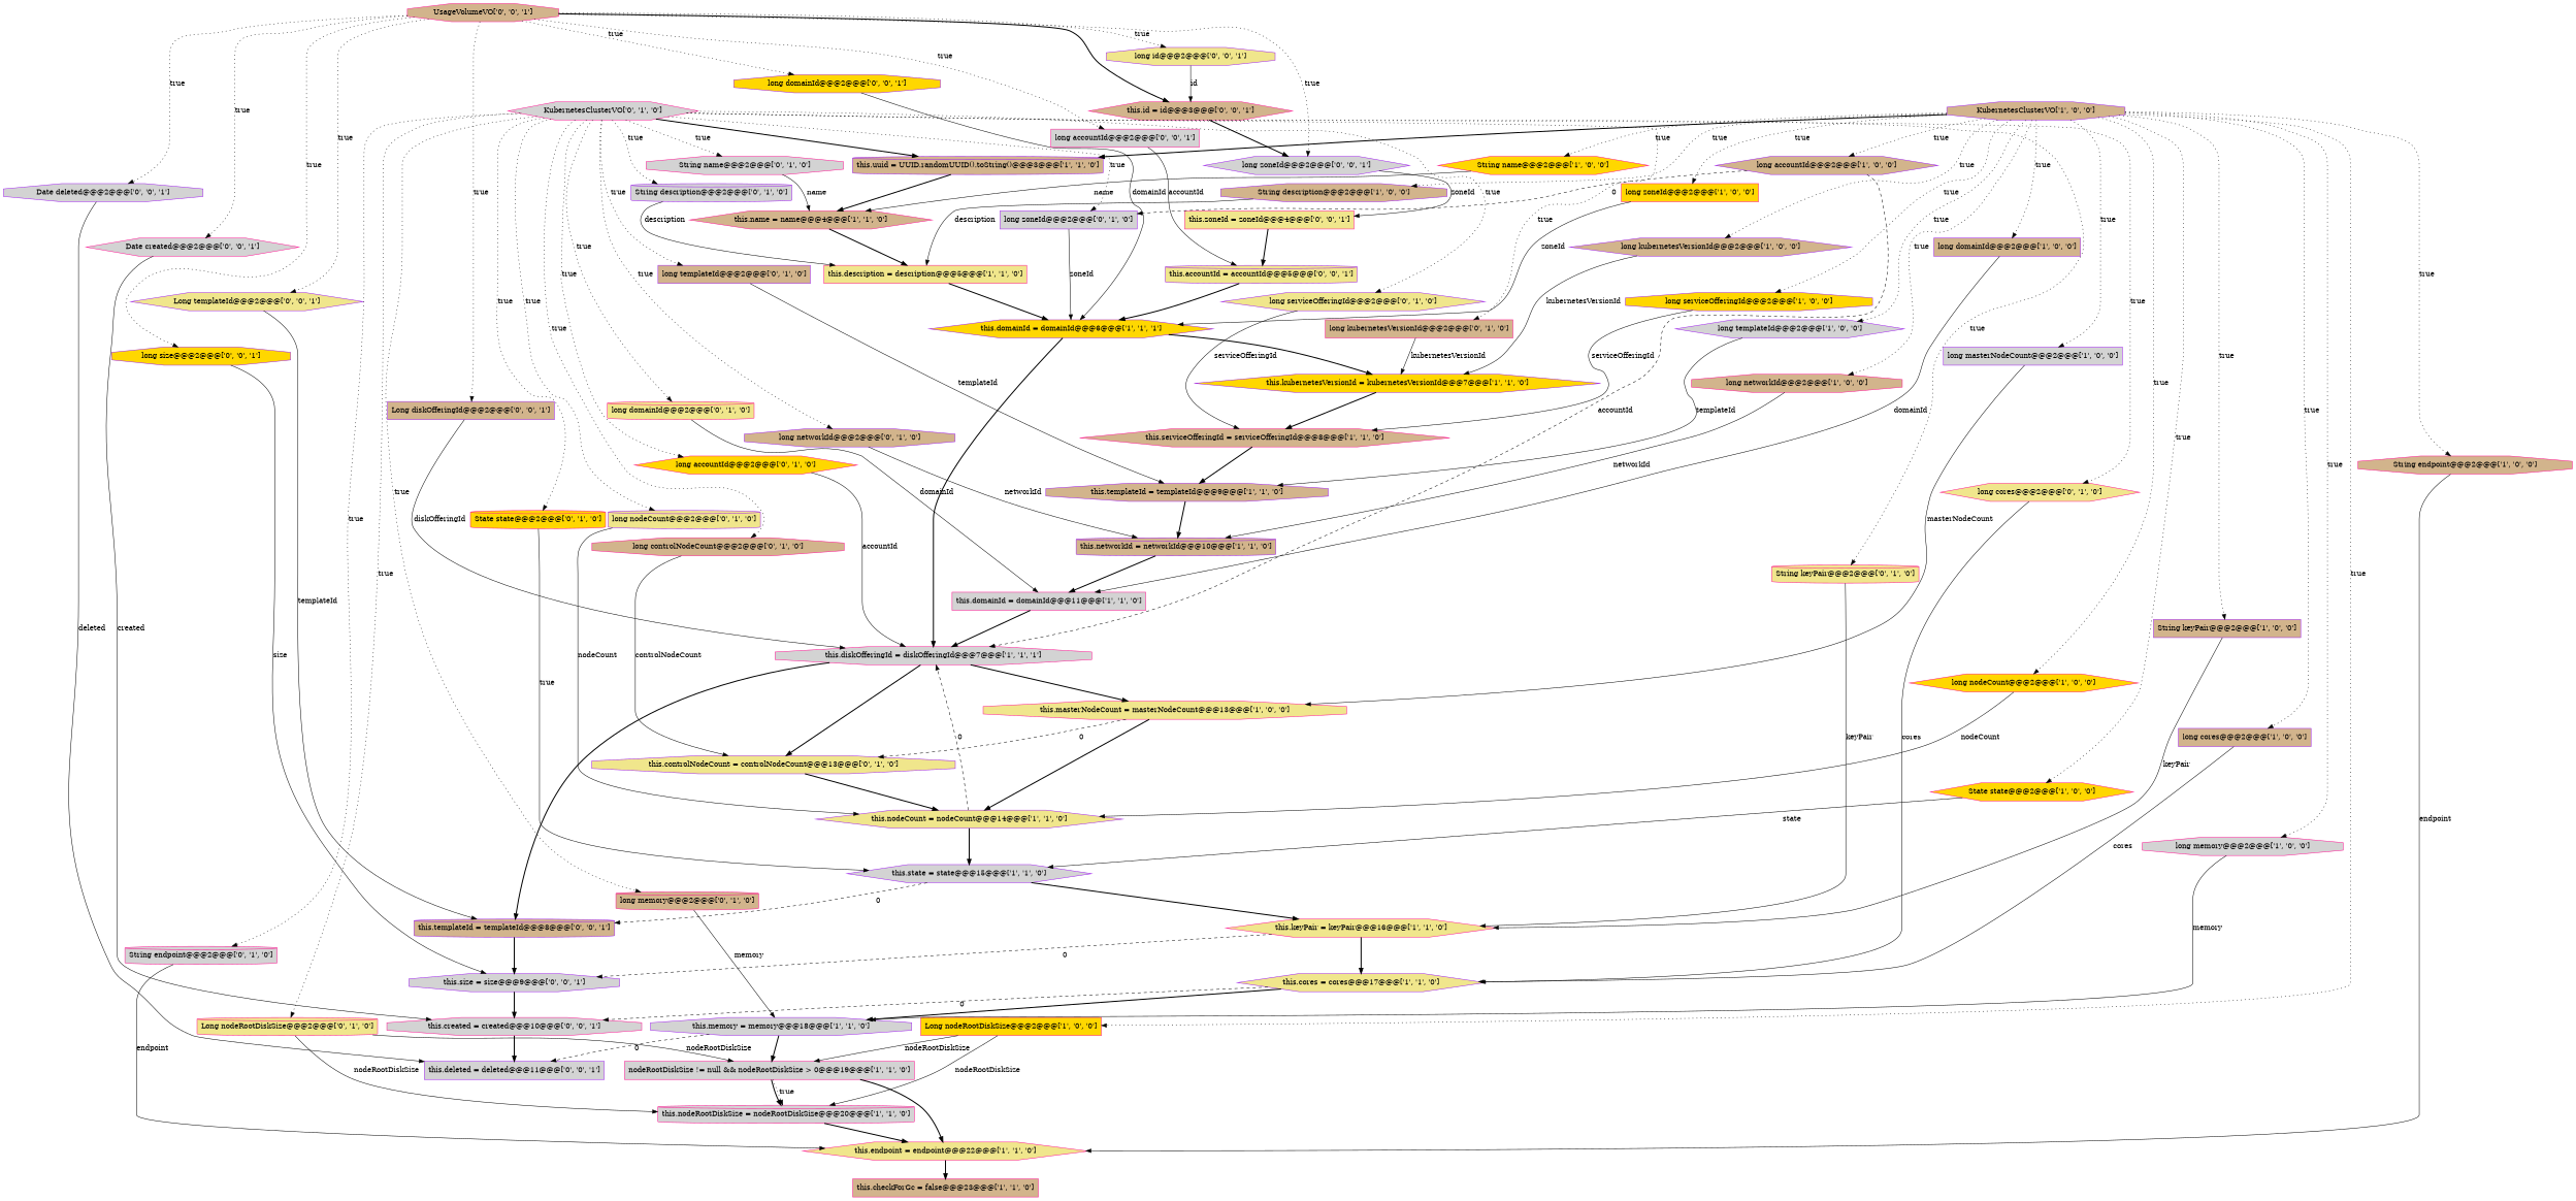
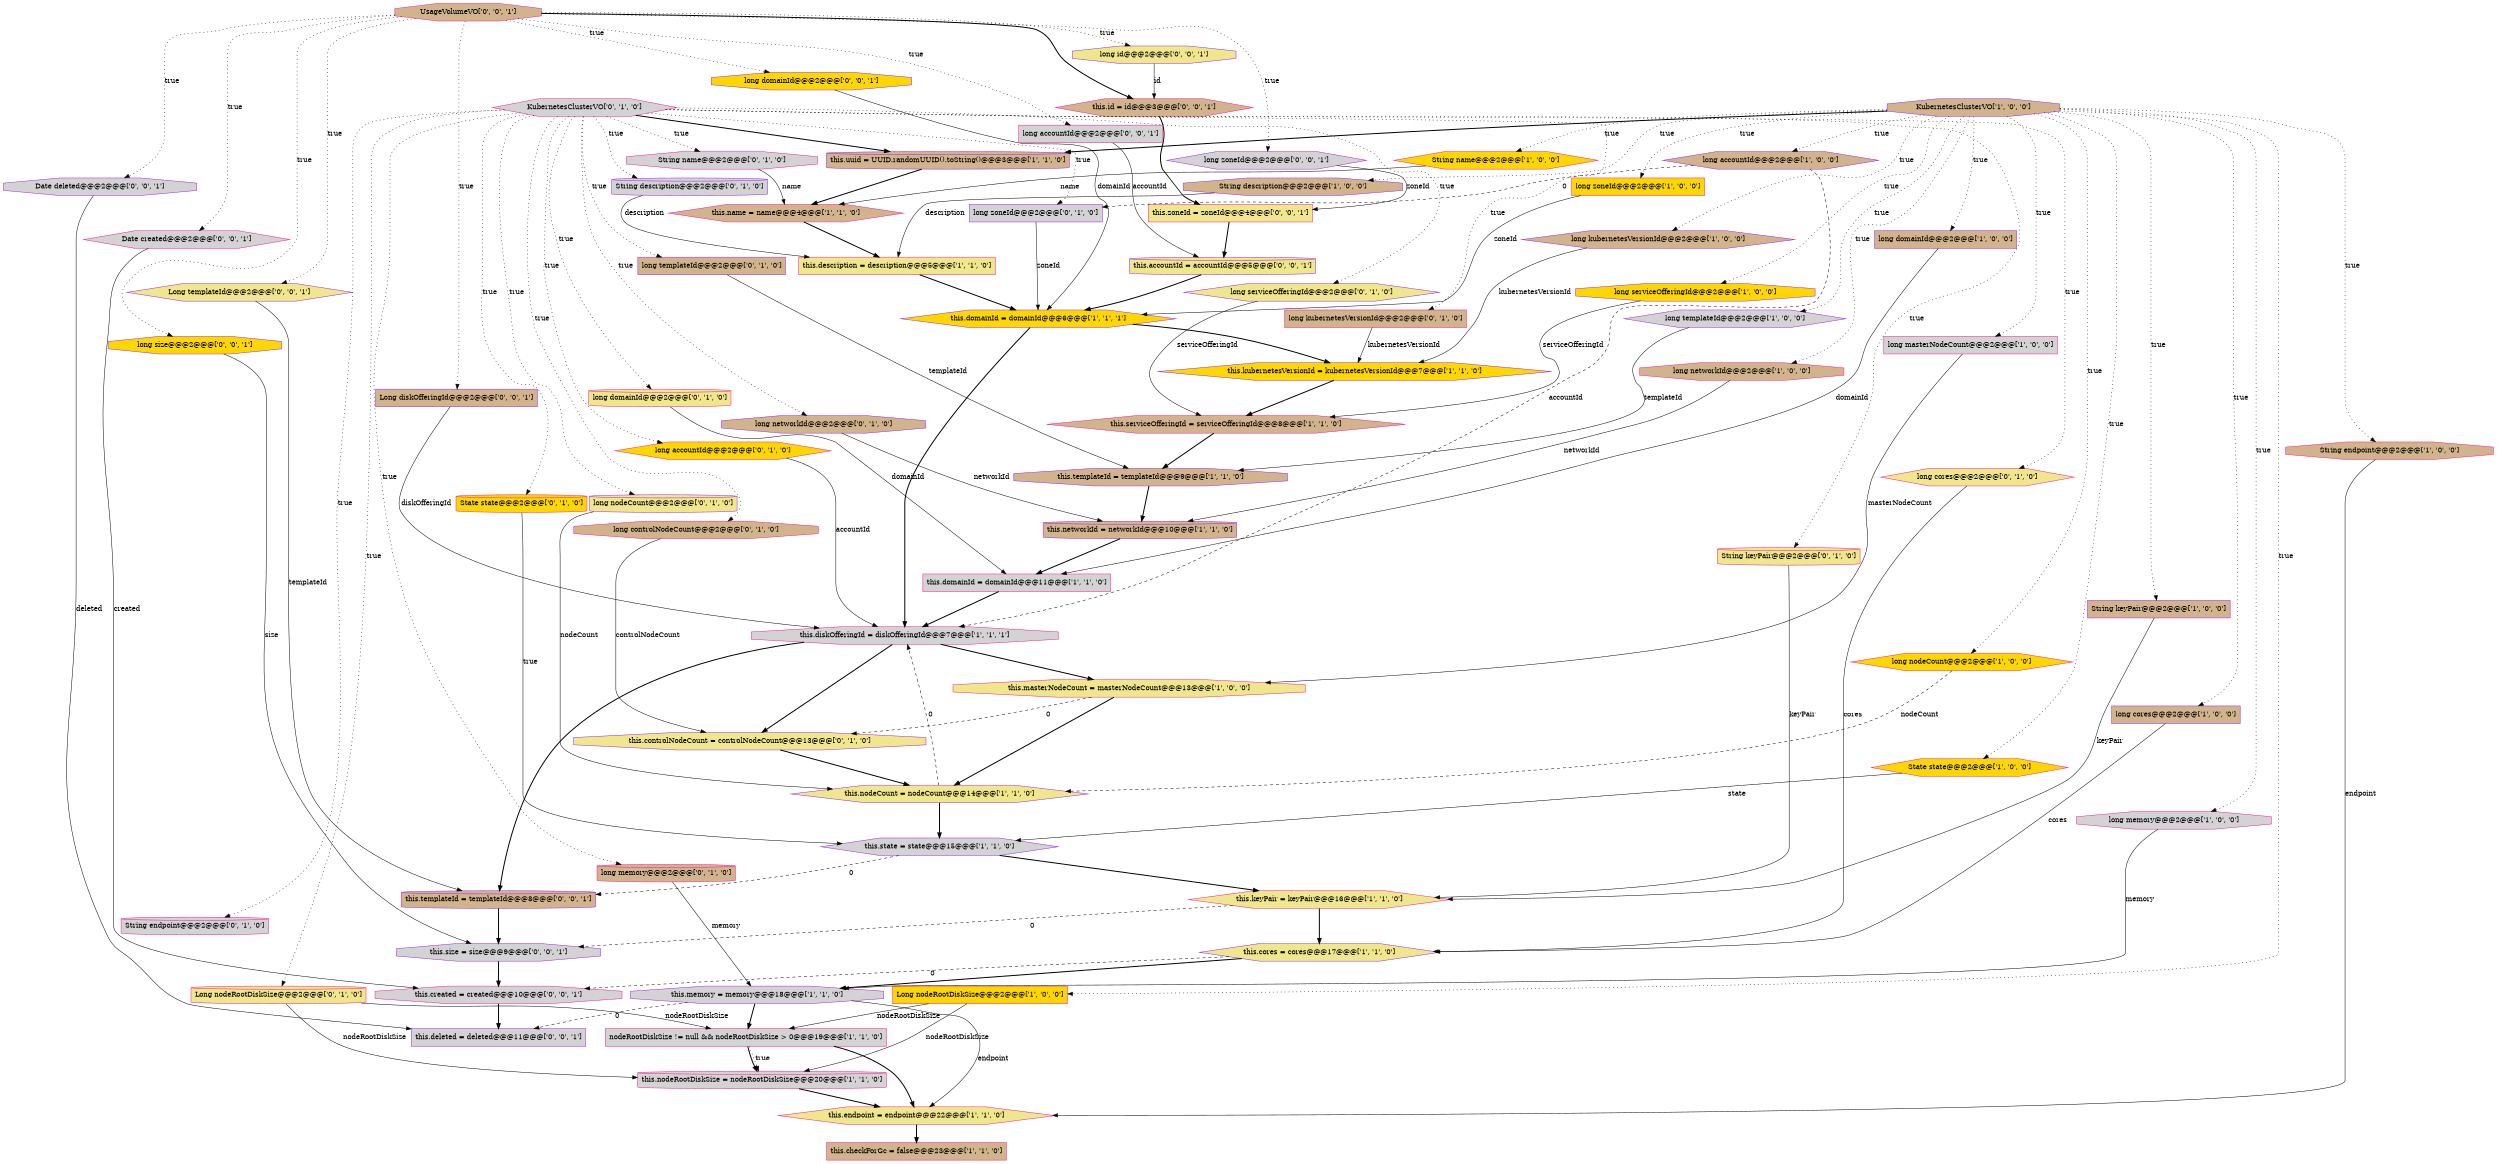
  digraph {
    node [color=deeppink fillcolor=tan shape=hexagon style=filled]
    edge [style=solid]
    n1 [label="String endpoint@@@2@@@['1', '0', '0']" shape=octagon]
    n2 [fillcolor=khaki label="this.endpoint = endpoint@@@22@@@['1', '1', '0']"]
    n3 [label="this.checkForGc = false@@@23@@@['1', '1', '0']" shape=box]
    n4 [color=purple fillcolor=khaki label="long id@@@2@@@['0', '0', '1']" shape=octagon]
    n5 [label="this.id = id@@@3@@@['0', '0', '1']"]
    n6 [fillcolor=khaki label="this.zoneId = zoneId@@@4@@@['0', '0', '1']" shape=box]
    n7 [label="this.serviceOfferingId = serviceOfferingId@@@8@@@['1', '1', '0']"]
    n8 [color=purple label="this.templateId = templateId@@@9@@@['1', '1', '0']" shape=octagon]
    n9 [color=purple label="this.networkId = networkId@@@10@@@['1', '1', '0']" shape=cylinder]
    n10 [color=purple fillcolor=gold label="this.kubernetesVersionId = kubernetesVersionId@@@7@@@['1', '1', '0']"]
    n11 [color=purple fillcolor=gold label="long domainId@@@2@@@['0', '0', '1']" shape=octagon]
    n12 [color=purple fillcolor=gold label="this.domainId = domainId@@@6@@@['1', '1', '1']"]
    n13 [fillcolor=lightgrey label="this.diskOfferingId = diskOfferingId@@@7@@@['1', '1', '1']" shape=octagon]
    n14 [color=purple fillcolor=khaki label="this.controlNodeCount = controlNodeCount@@@13@@@['0', '1', '0']" shape=octagon]
    n15 [color=purple fillcolor=khaki label="this.nodeCount = nodeCount@@@14@@@['1', '1', '0']"]
    n16 [color=purple fillcolor=lightgrey label="this.state = state@@@15@@@['1', '1', '0']"]
    n17 [fillcolor=lightgrey label="this.created = created@@@10@@@['0', '0', '1']" shape=octagon]
    n18 [color=purple fillcolor=lightgrey label="this.deleted = deleted@@@11@@@['0', '0', '1']" shape=box]
    n19 [fillcolor=khaki label="String keyPair@@@2@@@['0', '1', '0']" shape=cylinder]
    n20 [fillcolor=khaki label="this.keyPair = keyPair@@@16@@@['1', '1', '0']"]
    n21 [color=purple fillcolor=khaki label="this.cores = cores@@@17@@@['1', '1', '0']"]
    n22 [color=purple fillcolor=lightgrey label="this.size = size@@@9@@@['0', '0', '1']" shape=octagon]
    n23 [color=purple label="String keyPair@@@2@@@['1', '0', '0']" shape=box]
    n24 [fillcolor=gold label="long nodeCount@@@2@@@['1', '0', '0']"]
    n25 [color=purple fillcolor=lightgrey label="this.memory = memory@@@18@@@['1', '1', '0']" shape=octagon]
    n26 [fillcolor=lightgrey label="nodeRootDiskSize != null && nodeRootDiskSize > 0@@@19@@@['1', '1', '0']" shape=box]
    n27 [color=purple fillcolor=gold label="long serviceOfferingId@@@2@@@['1', '0', '0']" shape=octagon]
    n28 [fillcolor=gold label="long zoneId@@@2@@@['1', '0', '0']" shape=box]
    n29 [color=purple fillcolor=lightgrey label="String description@@@2@@@['0', '1', '0']" shape=cylinder]
    n30 [fillcolor=khaki label="this.description = description@@@5@@@['1', '1', '0']" shape=box]
    n31 [fillcolor=gold label="long accountId@@@2@@@['0', '1', '0']"]
    n32 [fillcolor=khaki label="this.masterNodeCount = masterNodeCount@@@13@@@['1', '0', '0']" shape=octagon]
    n33 [color=purple label="this.templateId = templateId@@@8@@@['0', '0', '1']" shape=cylinder]
    n34 [color=purple fillcolor=lightgrey label="Date deleted@@@2@@@['0', '0', '1']" shape=octagon]
    n35 [color=purple fillcolor=khaki label="this.accountId = accountId@@@5@@@['0', '0', '1']" shape=cylinder]
    n36 [color=purple fillcolor=lightgrey label="long templateId@@@2@@@['1', '0', '0']"]
    n37 [color=purple label="long templateId@@@2@@@['0', '1', '0']" shape=box]
    n38 [fillcolor=lightgrey label="this.domainId = domainId@@@11@@@['1', '1', '0']" shape=box]
    n39 [fillcolor=lightgrey label="this.nodeRootDiskSize = nodeRootDiskSize@@@20@@@['1', '1', '0']" shape=cylinder]
    n40 [color=purple label="long accountId@@@2@@@['1', '0', '0']"]
    n41 [color=purple fillcolor=lightgrey label="long zoneId@@@2@@@['0', '1', '0']" shape=box]
    n42 [color=purple label="long cores@@@2@@@['1', '0', '0']" shape=box]
    n43 [fillcolor=gold label="State state@@@2@@@['0', '1', '0']" shape=cylinder]
    n44 [label="long kubernetesVersionId@@@2@@@['0', '1', '0']" shape=box]
    n45 [color=purple fillcolor=lightgrey label="long zoneId@@@2@@@['0', '0', '1']"]
-   n46 [color=purple fillcolor=lightgrey label="long masterNodeCount@@@2@@@['1', '0', '0']" shape=box]
+   n46 [fillcolor=lightgrey label="long masterNodeCount@@@2@@@['1', '0', '0']" shape=box]
    n47 [color=purple label="long networkId@@@2@@@['0', '1', '0']" shape=octagon]
    n48 [fillcolor=lightgrey label="Date created@@@2@@@['0', '0', '1']"]
    n49 [label="long networkId@@@2@@@['1', '0', '0']" shape=octagon]
    n50 [fillcolor=gold label="Long nodeRootDiskSize@@@2@@@['1', '0', '0']" shape=box]
    n51 [label="long memory@@@2@@@['0', '1', '0']" shape=cylinder]
    n52 [fillcolor=gold label="State state@@@2@@@['1', '0', '0']"]
    n53 [fillcolor=lightgrey label="String name@@@2@@@['0', '1', '0']" shape=octagon]
    n54 [label="this.name = name@@@4@@@['1', '1', '0']"]
    n55 [color=purple fillcolor=khaki label="Long templateId@@@2@@@['0', '0', '1']"]
    n56 [color=purple fillcolor=gold label="long size@@@2@@@['0', '0', '1']" shape=octagon]
    n57 [fillcolor=gold label="String name@@@2@@@['1', '0', '0']"]
    n58 [fillcolor=lightgrey label="String endpoint@@@2@@@['0', '1', '0']" shape=cylinder]
    n59 [color=purple label="KubernetesClusterVO['1', '0', '0']" shape=octagon]
    n60 [fillcolor=lightgrey label="long memory@@@2@@@['1', '0', '0']" shape=octagon]
    n61 [color=purple label="String description@@@2@@@['1', '0', '0']" shape=octagon]
    n62 [color=purple label="this.uuid = UUID.randomUUID().toString()@@@3@@@['1', '1', '0']" shape=cylinder]
    n63 [color=purple label="long domainId@@@2@@@['1', '0', '0']" shape=box]
    n64 [color=purple label="long kubernetesVersionId@@@2@@@['1', '0', '0']"]
    n65 [fillcolor=khaki label="long cores@@@2@@@['0', '1', '0']"]
    n66 [color=purple fillcolor=khaki label="long nodeCount@@@2@@@['0', '1', '0']" shape=cylinder]
    n67 [color=purple label="Long diskOfferingId@@@2@@@['0', '0', '1']" shape=box]
    n68 [fillcolor=lightgrey label="long accountId@@@2@@@['0', '0', '1']" shape=box]
    n69 [fillcolor=lightgrey label="KubernetesClusterVO['0', '1', '0']"]
    n70 [fillcolor=khaki label="long domainId@@@2@@@['0', '1', '0']" shape=cylinder]
    n71 [label="long controlNodeCount@@@2@@@['0', '1', '0']" shape=octagon]
    n72 [color=purple fillcolor=khaki label="long serviceOfferingId@@@2@@@['0', '1', '0']"]
    n73 [fillcolor=khaki label="Long nodeRootDiskSize@@@2@@@['0', '1', '0']" shape=cylinder]
    n74 [label="UsageVolumeVO['0', '0', '1']" shape=octagon]
    n1 -> n2 [label=endpoint]
    n2 -> n3 [style=bold]
    n4 -> n5 [label=id]
-   n5 -> n45 [style=bold]
+   n5 -> n6 [style=bold]
    n6 -> n35 [style=bold]
    n7 -> n8 [style=bold]
    n8 -> n9 [style=bold]
    n9 -> n38 [style=bold]
    n10 -> n7 [style=bold]
    n11 -> n12 [label=domainId]
    n12 -> n10 [style=bold]
    n12 -> n13 [style=bold]
    n13 -> n14 [style=bold]
    n13 -> n32 [style=bold]
    n13 -> n33 [style=bold]
    n14 -> n15 [style=bold]
    n15 -> n13 [label=0 style=dashed]
    n15 -> n16 [style=bold]
    n16 -> n20 [style=bold]
    n16 -> n33 [label=0 style=dashed]
    n17 -> n18 [style=bold]
    n19 -> n20 [label=keyPair]
    n20 -> n21 [style=bold]
    n20 -> n22 [label=0 style=dashed]
    n21 -> n17 [label=0 style=dashed]
    n21 -> n25 [style=bold]
    n22 -> n17 [style=bold]
    n23 -> n20 [label=keyPair]
-   n24 -> n15 [label=nodeCount]
+   n24 -> n15 [label=nodeCount style=dashed]
    n25 -> n18 [label=0 style=dashed]
    n25 -> n26 [style=bold]
    n26 -> n2 [style=bold]
    n26 -> n39 [style=bold]
    n26 -> n39 [label=true style=dotted]
    n27 -> n7 [label=serviceOfferingId]
    n28 -> n12 [label=zoneId]
    n29 -> n30 [label=description]
    n30 -> n12 [style=bold]
    n31 -> n13 [label=accountId]
    n32 -> n14 [label=0 style=dashed]
    n32 -> n15 [style=bold]
    n33 -> n22 [style=bold]
    n34 -> n18 [label=deleted]
    n35 -> n12 [style=bold]
    n36 -> n8 [label=templateId]
    n37 -> n8 [label=templateId]
    n38 -> n13 [style=bold]
    n39 -> n2 [style=bold]
    n40 -> n13 [label=accountId style=dashed]
    n40 -> n41 [label=0 style=dashed]
    n41 -> n12 [label=zoneId]
    n42 -> n21 [label=cores]
    n43 -> n16 [label=true]
    n44 -> n10 [label=kubernetesVersionId]
    n45 -> n6 [label=zoneId]
    n46 -> n32 [label=masterNodeCount]
    n47 -> n9 [label=networkId]
    n48 -> n17 [label=created]
    n49 -> n9 [label=networkId]
    n50 -> n26 [label=nodeRootDiskSize]
    n50 -> n39 [label=nodeRootDiskSize]
    n51 -> n25 [label=memory]
    n52 -> n16 [label=state]
    n53 -> n54 [label=name]
    n54 -> n30 [style=bold]
    n55 -> n33 [label=templateId]
    n56 -> n22 [label=size]
    n57 -> n54 [label=name]
-   n58 -> n2 [label=endpoint]
+   n25 -> n2 [label=endpoint]
    n59 -> n1 [label=true style=dotted]
    n59 -> n23 [label=true style=dotted]
    n59 -> n24 [label=true style=dotted]
    n59 -> n27 [label=true style=dotted]
    n59 -> n28 [label=true style=dotted]
    n59 -> n36 [label=true style=dotted]
    n59 -> n40 [label=true style=dotted]
    n59 -> n42 [label=true style=dotted]
    n59 -> n46 [label=true style=dotted]
    n59 -> n49 [label=true style=dotted]
    n59 -> n50 [label=true style=dotted]
    n59 -> n52 [label=true style=dotted]
    n59 -> n57 [label=true style=dotted]
    n59 -> n60 [label=true style=dotted]
    n59 -> n61 [label=true style=dotted]
    n59 -> n62 [style=bold]
    n59 -> n63 [label=true style=dotted]
    n59 -> n64 [label=true style=dotted]
    n60 -> n25 [label=memory]
    n61 -> n30 [label=description]
    n62 -> n54 [style=bold]
    n63 -> n38 [label=domainId]
    n64 -> n10 [label=kubernetesVersionId]
    n65 -> n21 [label=cores]
    n66 -> n15 [label=nodeCount]
    n67 -> n13 [label=diskOfferingId]
    n68 -> n35 [label=accountId]
    n69 -> n19 [label=true style=dotted]
    n69 -> n29 [label=true style=dotted]
    n69 -> n31 [label=true style=dotted]
    n69 -> n37 [label=true style=dotted]
    n69 -> n41 [label=true style=dotted]
    n69 -> n43 [label=true style=dotted]
    n69 -> n44 [label=true style=dotted]
    n69 -> n47 [label=true style=dotted]
    n69 -> n51 [label=true style=dotted]
    n69 -> n53 [label=true style=dotted]
    n69 -> n58 [label=true style=dotted]
    n69 -> n62 [style=bold]
    n69 -> n65 [label=true style=dotted]
    n69 -> n66 [label=true style=dotted]
    n69 -> n70 [label=true style=dotted]
    n69 -> n71 [label=true style=dotted]
    n69 -> n72 [label=true style=dotted]
    n69 -> n73 [label=true style=dotted]
    n70 -> n38 [label=domainId]
    n71 -> n14 [label=controlNodeCount]
    n72 -> n7 [label=serviceOfferingId]
    n73 -> n26 [label=nodeRootDiskSize]
    n73 -> n39 [label=nodeRootDiskSize]
    n74 -> n4 [label=true style=dotted]
    n74 -> n5 [style=bold]
    n74 -> n11 [label=true style=dotted]
    n74 -> n34 [label=true style=dotted]
    n74 -> n45 [label=true style=dotted]
    n74 -> n48 [label=true style=dotted]
    n74 -> n55 [label=true style=dotted]
    n74 -> n56 [label=true style=dotted]
    n74 -> n67 [label=true style=dotted]
    n74 -> n68 [label=true style=dotted]
  }
